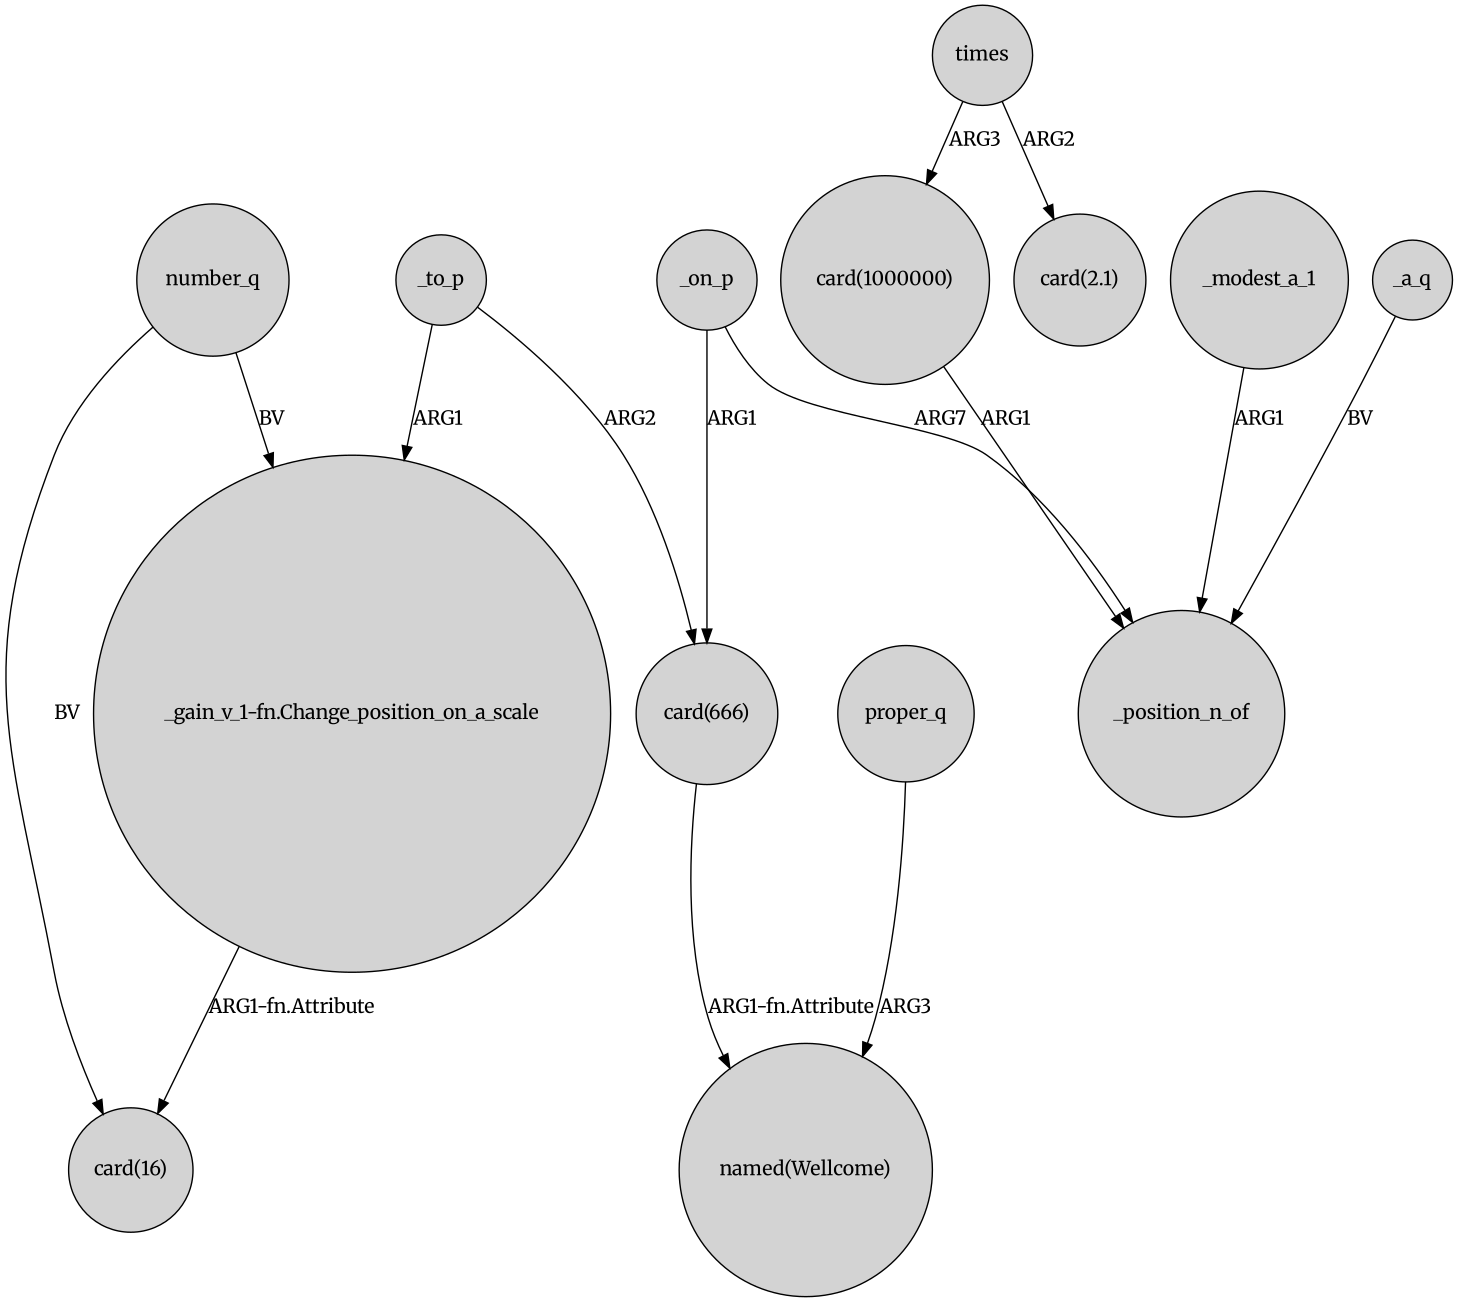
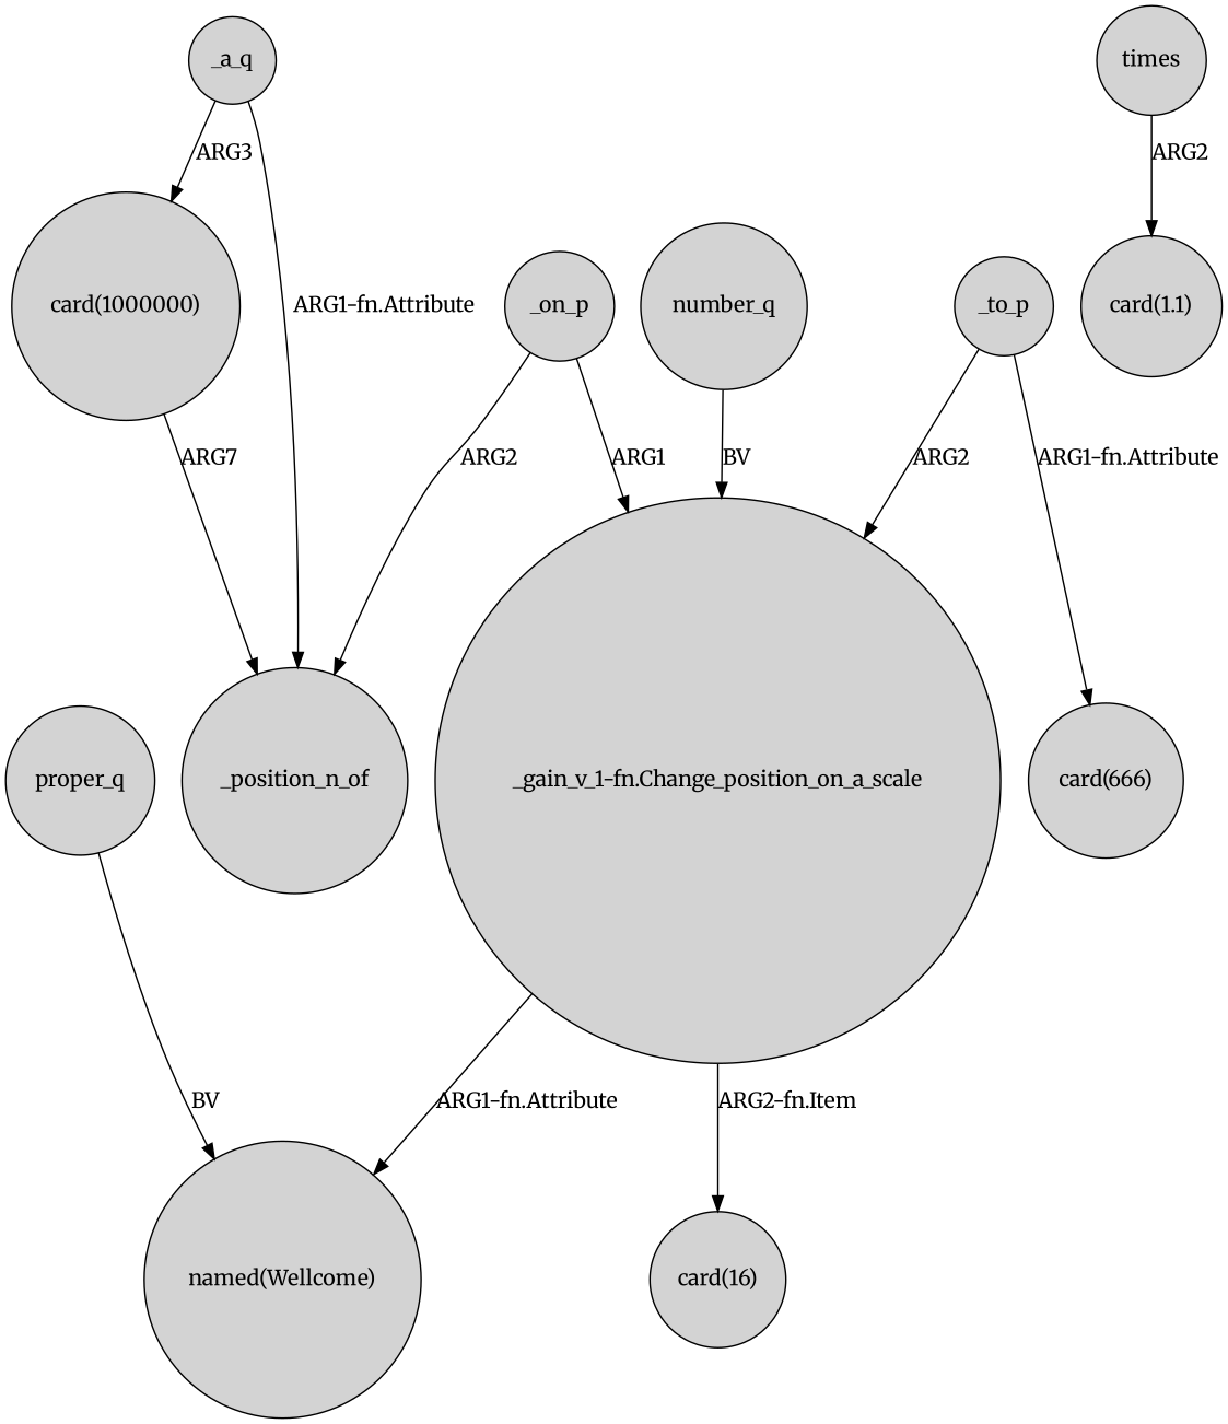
  digraph {
    fontname=Merriweather
    node [fontname=Merriweather shape=circle style=filled]
    edge [fontname=Merriweather]
    n1 [label="card(16)"]
    "_gain_v_1-fn.Change_position_on_a_scale"
    "named(Wellcome)"
    times
    "card(1000000)"
-   "card(1.1)" [label="card(2.1)"]
+   "card(1.1)"
    n7 [label=_position_n_of]
    _on_p
-   _modest_a_1
    number_q
    _a_q
    _to_p
    "card(666)"
    proper_q
-   "_gain_v_1-fn.Change_position_on_a_scale" -> n1 [label="ARG1-fn.Attribute"]
-   "card(666)" -> "named(Wellcome)" [label="ARG1-fn.Attribute"]
-   times -> "card(1000000)" [label=ARG3]
+   "_gain_v_1-fn.Change_position_on_a_scale" -> n1 [label="ARG2-fn.Item"]
+   "_gain_v_1-fn.Change_position_on_a_scale" -> "named(Wellcome)" [label="ARG1-fn.Attribute"]
+   _a_q -> "card(1000000)" [label=ARG3]
    times -> "card(1.1)" [label=ARG2]
-   "card(1000000)" -> n7 [label=ARG1]
-   _on_p -> "card(666)" [label=ARG1]
-   _on_p -> n7 [label=ARG7]
-   _modest_a_1 -> n7 [label=ARG1]
-   number_q -> n1 [label=BV]
+   "card(1000000)" -> n7 [label=ARG7]
+   _on_p -> "_gain_v_1-fn.Change_position_on_a_scale" [label=ARG1]
+   _on_p -> n7 [label=ARG2]
    number_q -> "_gain_v_1-fn.Change_position_on_a_scale" [label=BV]
-   _a_q -> n7 [label=BV]
-   _to_p -> "_gain_v_1-fn.Change_position_on_a_scale" [label=ARG1]
-   _to_p -> "card(666)" [label=ARG2]
-   proper_q -> "named(Wellcome)" [label=ARG3]
+   _a_q -> n7 [label="ARG1-fn.Attribute"]
+   _to_p -> "_gain_v_1-fn.Change_position_on_a_scale" [label=ARG2]
+   _to_p -> "card(666)" [label="ARG1-fn.Attribute"]
+   proper_q -> "named(Wellcome)" [label=BV]
  }
